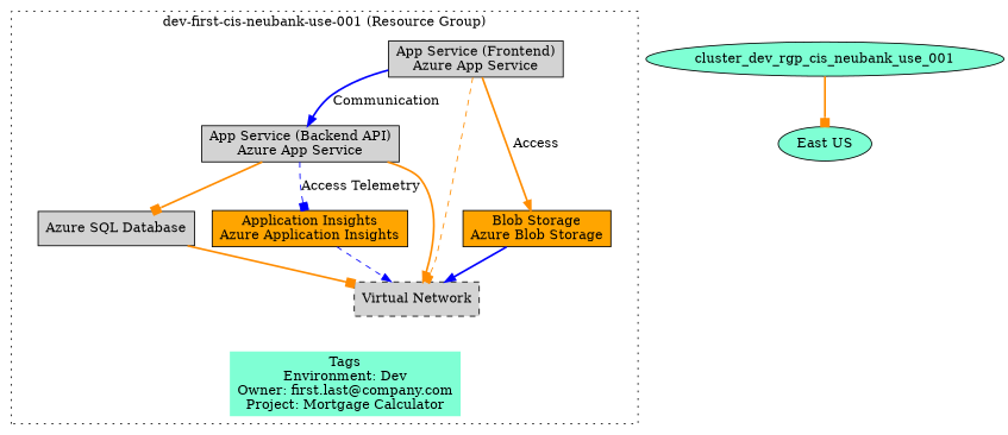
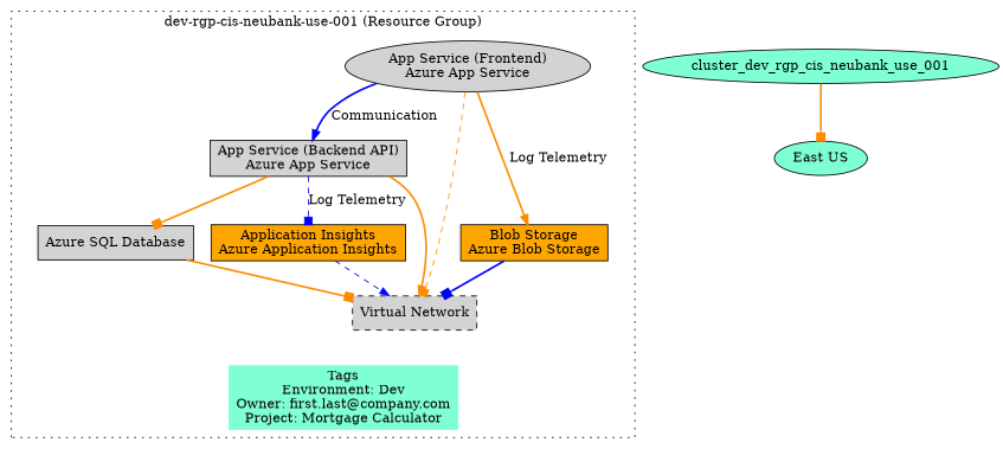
  digraph {
    node [fillcolor=lightgrey shape=box style=filled]
    edge [style=bold]
-   n1 [label="App Service (Frontend)\nAzure App Service"]
+   n1 [label="App Service (Frontend)\nAzure App Service" shape=ellipse]
    n2 [label="App Service (Backend API)\nAzure App Service"]
    n3 [fillcolor=orange label="Blob Storage\nAzure Blob Storage"]
    n4 [label="Virtual Network" style="dashed,filled"]
    n5 [fillcolor=aquamarine label="Tags\nEnvironment: Dev\nOwner: first.last@company.com\nProject: Mortgage Calculator" shape=plaintext]
    n6 [label="Azure SQL Database"]
    n7 [fillcolor=orange label="Application Insights\nAzure Application Insights"]
    n8 [fillcolor=aquamarine label="East US" shape=ellipse]
    cluster_dev_rgp_cis_neubank_use_001 [fillcolor=aquamarine shape=""]
    subgraph cluster_1 {
-     label="dev-first-cis-neubank-use-001 (Resource Group)"
+     label="dev-rgp-cis-neubank-use-001 (Resource Group)"
      style=dotted
      n1
      n2
      n3
      n4
      n5
      n6
      n7
    }
    n1 -> n2 [arrowhead=normal color=blue label=Communication]
-   n1 -> n3 [arrowhead=normal color=darkorange label=Access]
+   n1 -> n3 [arrowhead=normal color=darkorange label="Log Telemetry"]
    n1 -> n4 [arrowhead=box color=darkorange style=dashed]
    n1 -> n5 [style=invis]
    n2 -> n4 [arrowhead=normal color=darkorange]
    n2 -> n5 [style=invis]
    n2 -> n6 [arrowhead=box color=darkorange]
-   n2 -> n7 [arrowhead=box color=blue label="Access Telemetry" style=dashed]
-   n3 -> n4 [arrowhead=normal color=blue]
+   n2 -> n7 [arrowhead=box color=blue label="Log Telemetry" style=dashed]
+   n3 -> n4 [arrowhead=box color=blue]
    n3 -> n5 [style=invis]
    n4 -> n5 [style=invis]
    n6 -> n4 [arrowhead=box color=darkorange]
    n6 -> n5 [style=invis]
    n7 -> n4 [arrowhead=normal color=blue style=dashed]
    n7 -> n5 [style=invis]
    cluster_dev_rgp_cis_neubank_use_001 -> n8 [arrowhead=box color=darkorange]
  }
